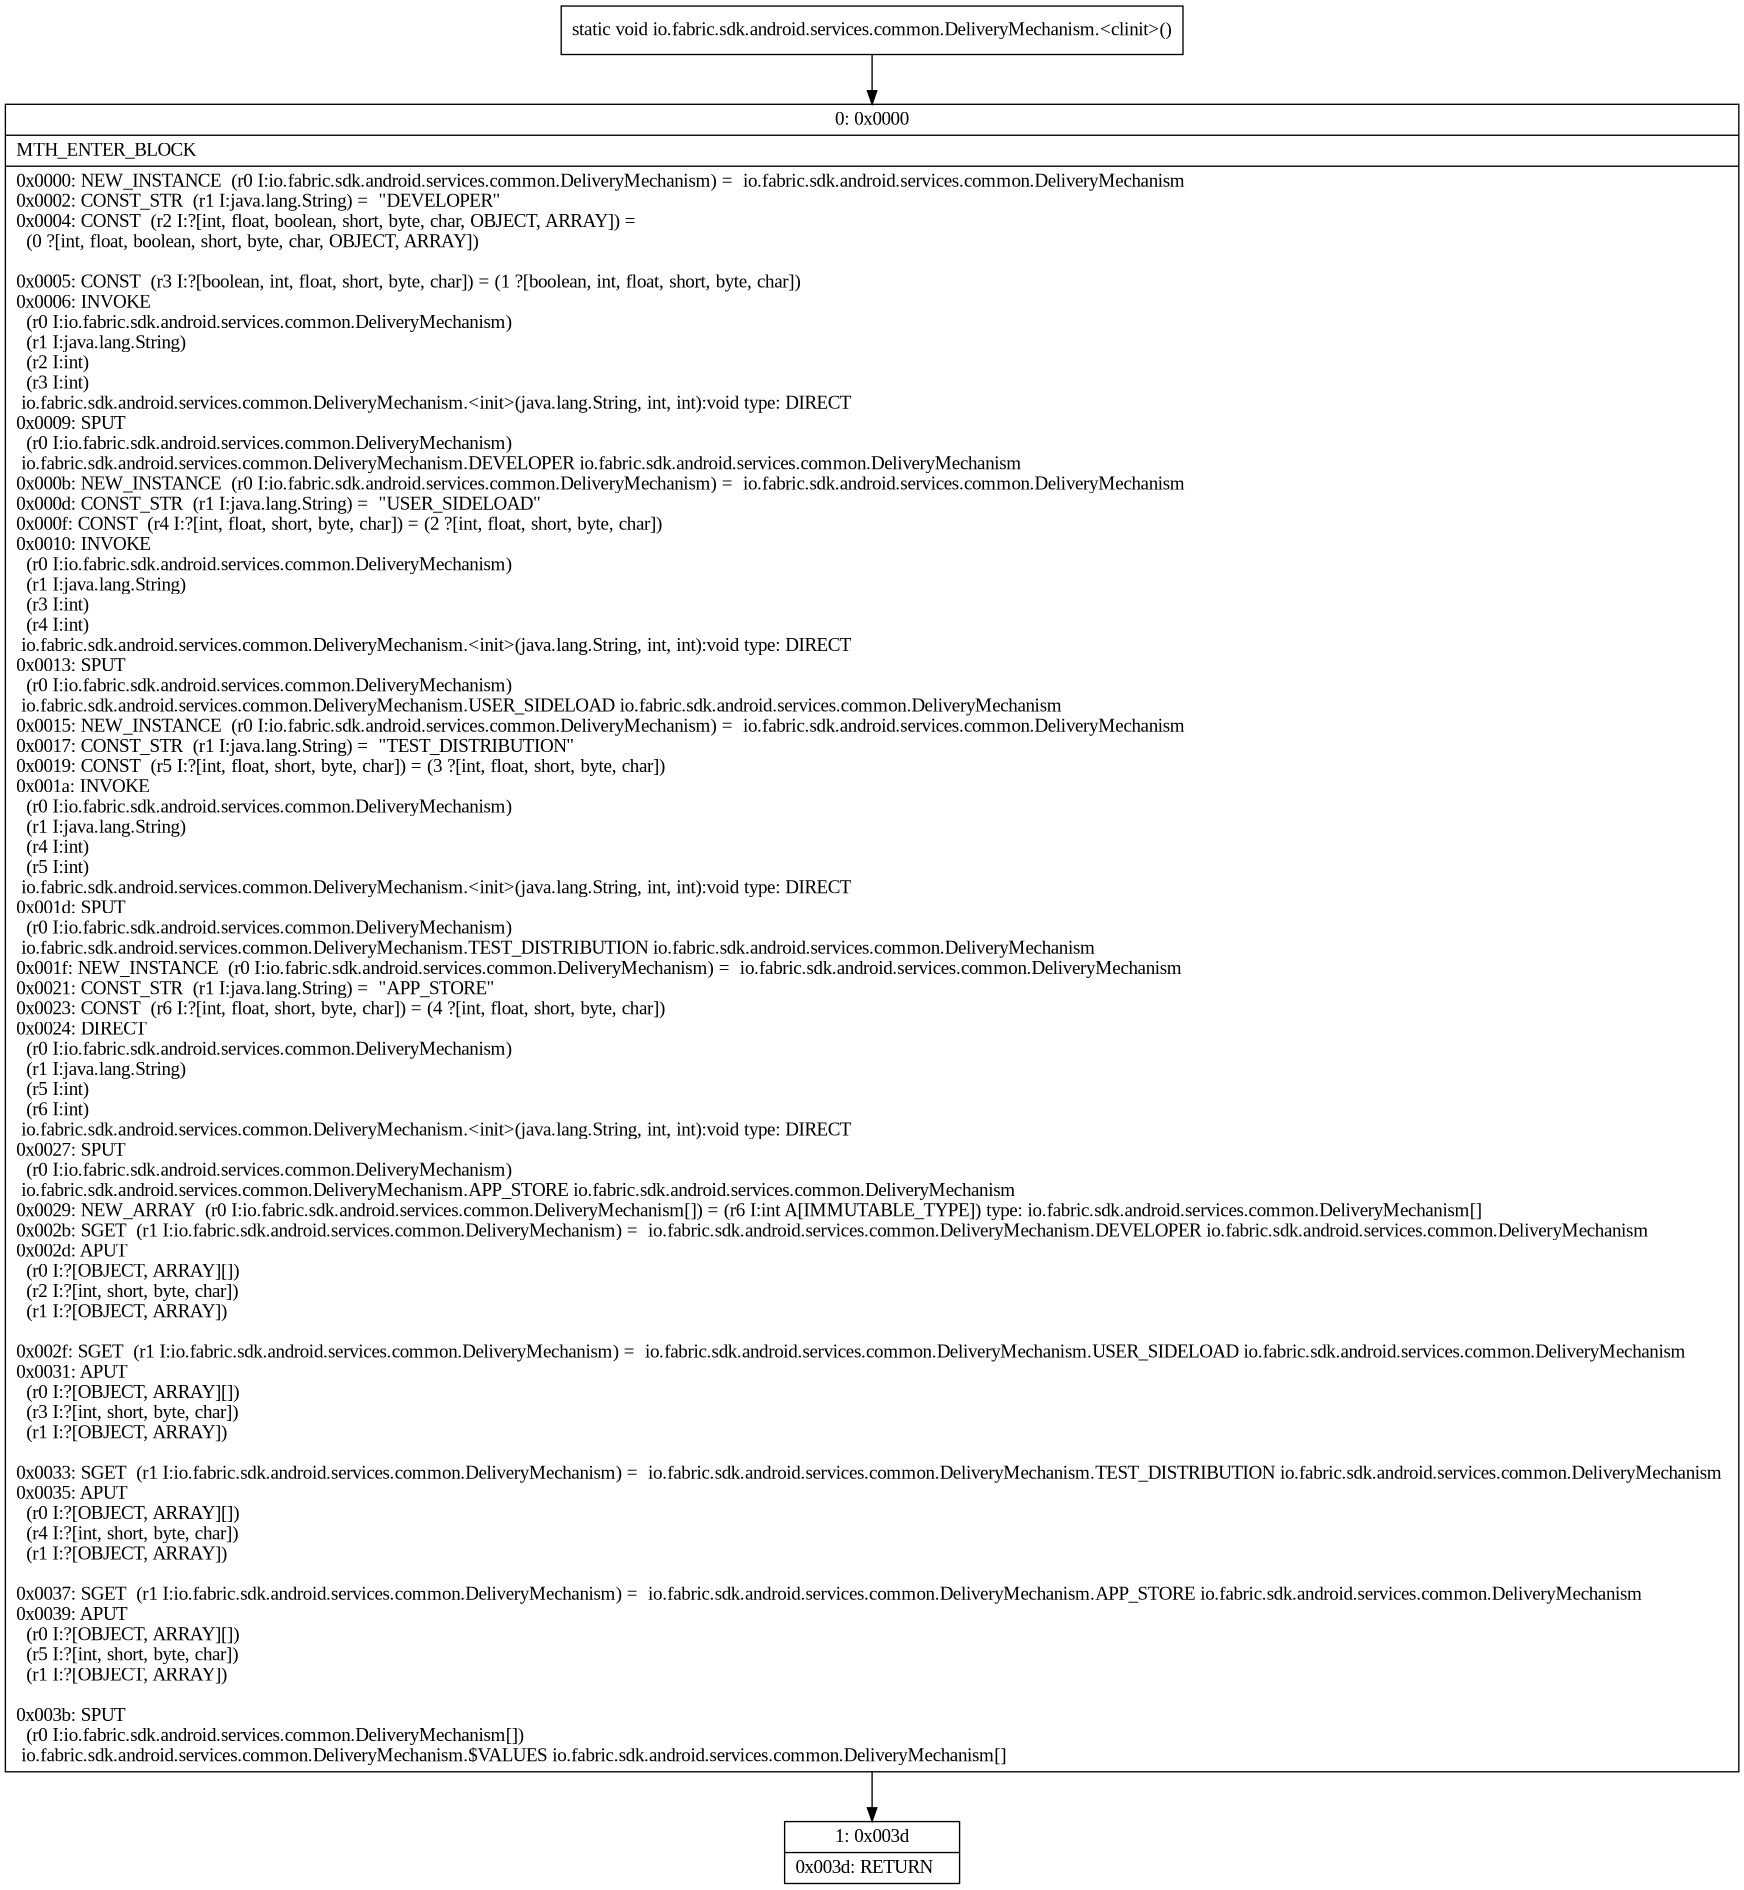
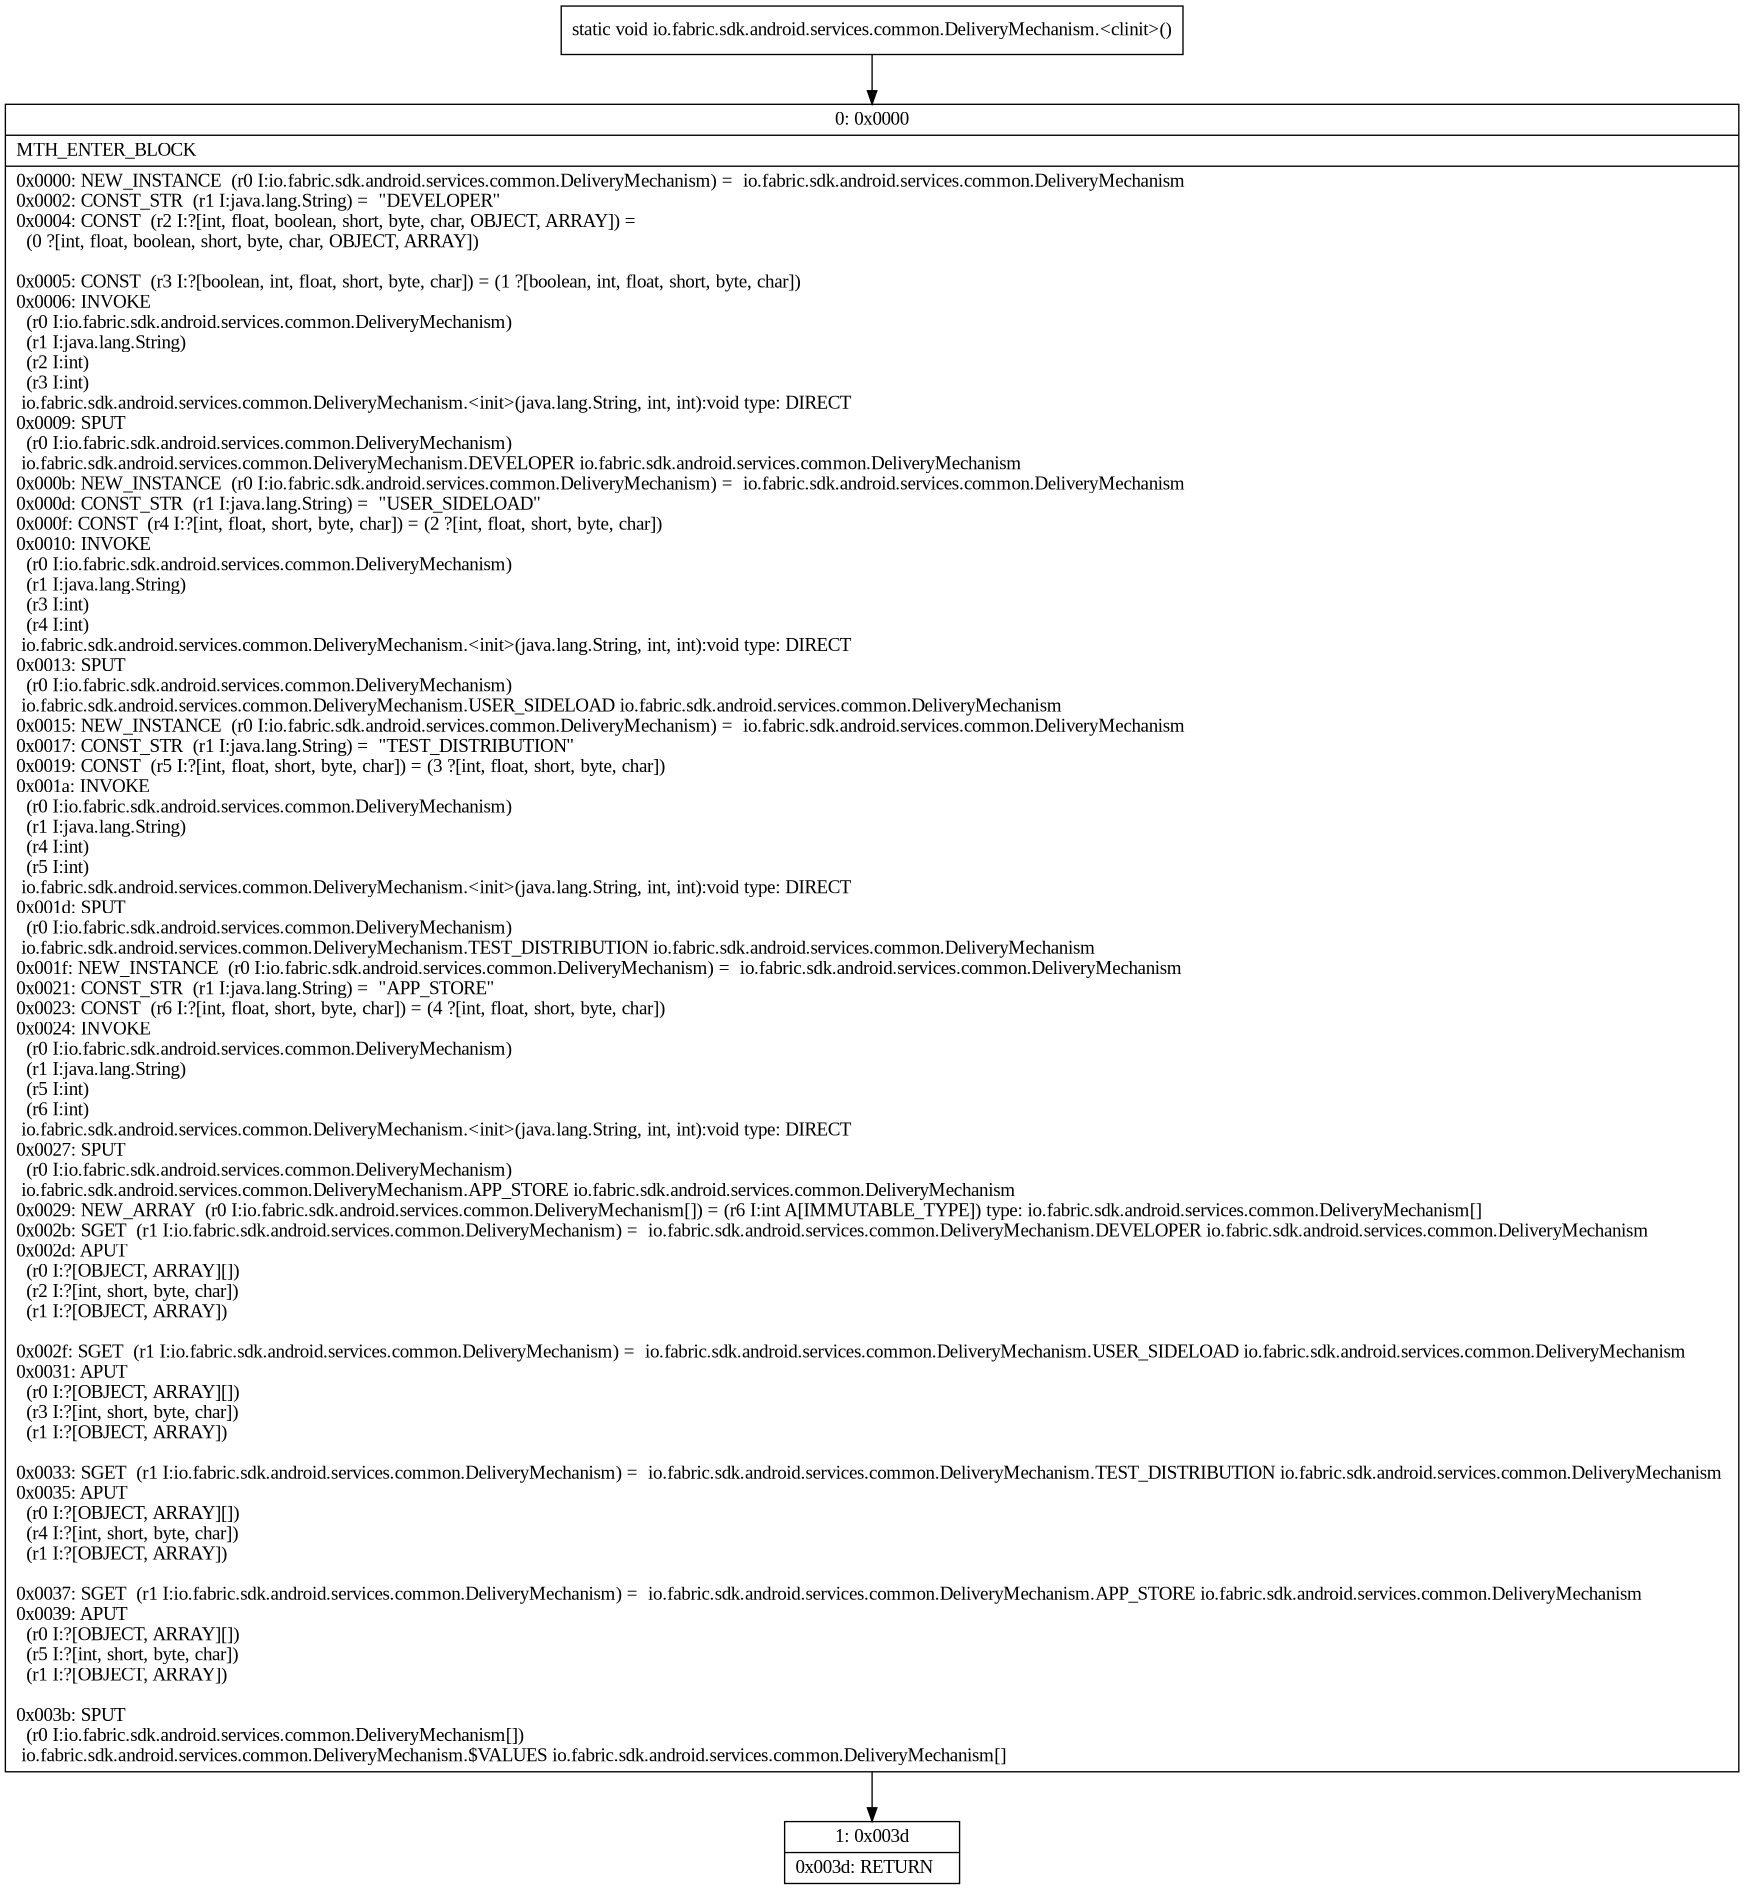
  digraph {
    fontname="Liberation Serif"
    node [shape=record fontname="Liberation Serif"]
    edge [fontname="Liberation Serif"]
-   n1 [label="{0\:\ 0x0000|MTH_ENTER_BLOCK\l|0x0000: NEW_INSTANCE  (r0 I:io.fabric.sdk.android.services.common.DeliveryMechanism) =  io.fabric.sdk.android.services.common.DeliveryMechanism \l0x0002: CONST_STR  (r1 I:java.lang.String) =  \"DEVELOPER\" \l0x0004: CONST  (r2 I:?[int, float, boolean, short, byte, char, OBJECT, ARRAY]) = \l  (0 ?[int, float, boolean, short, byte, char, OBJECT, ARRAY])\l \l0x0005: CONST  (r3 I:?[boolean, int, float, short, byte, char]) = (1 ?[boolean, int, float, short, byte, char]) \l0x0006: INVOKE  \l  (r0 I:io.fabric.sdk.android.services.common.DeliveryMechanism)\l  (r1 I:java.lang.String)\l  (r2 I:int)\l  (r3 I:int)\l io.fabric.sdk.android.services.common.DeliveryMechanism.\<init\>(java.lang.String, int, int):void type: DIRECT \l0x0009: SPUT  \l  (r0 I:io.fabric.sdk.android.services.common.DeliveryMechanism)\l io.fabric.sdk.android.services.common.DeliveryMechanism.DEVELOPER io.fabric.sdk.android.services.common.DeliveryMechanism \l0x000b: NEW_INSTANCE  (r0 I:io.fabric.sdk.android.services.common.DeliveryMechanism) =  io.fabric.sdk.android.services.common.DeliveryMechanism \l0x000d: CONST_STR  (r1 I:java.lang.String) =  \"USER_SIDELOAD\" \l0x000f: CONST  (r4 I:?[int, float, short, byte, char]) = (2 ?[int, float, short, byte, char]) \l0x0010: INVOKE  \l  (r0 I:io.fabric.sdk.android.services.common.DeliveryMechanism)\l  (r1 I:java.lang.String)\l  (r3 I:int)\l  (r4 I:int)\l io.fabric.sdk.android.services.common.DeliveryMechanism.\<init\>(java.lang.String, int, int):void type: DIRECT \l0x0013: SPUT  \l  (r0 I:io.fabric.sdk.android.services.common.DeliveryMechanism)\l io.fabric.sdk.android.services.common.DeliveryMechanism.USER_SIDELOAD io.fabric.sdk.android.services.common.DeliveryMechanism \l0x0015: NEW_INSTANCE  (r0 I:io.fabric.sdk.android.services.common.DeliveryMechanism) =  io.fabric.sdk.android.services.common.DeliveryMechanism \l0x0017: CONST_STR  (r1 I:java.lang.String) =  \"TEST_DISTRIBUTION\" \l0x0019: CONST  (r5 I:?[int, float, short, byte, char]) = (3 ?[int, float, short, byte, char]) \l0x001a: INVOKE  \l  (r0 I:io.fabric.sdk.android.services.common.DeliveryMechanism)\l  (r1 I:java.lang.String)\l  (r4 I:int)\l  (r5 I:int)\l io.fabric.sdk.android.services.common.DeliveryMechanism.\<init\>(java.lang.String, int, int):void type: DIRECT \l0x001d: SPUT  \l  (r0 I:io.fabric.sdk.android.services.common.DeliveryMechanism)\l io.fabric.sdk.android.services.common.DeliveryMechanism.TEST_DISTRIBUTION io.fabric.sdk.android.services.common.DeliveryMechanism \l0x001f: NEW_INSTANCE  (r0 I:io.fabric.sdk.android.services.common.DeliveryMechanism) =  io.fabric.sdk.android.services.common.DeliveryMechanism \l0x0021: CONST_STR  (r1 I:java.lang.String) =  \"APP_STORE\" \l0x0023: CONST  (r6 I:?[int, float, short, byte, char]) = (4 ?[int, float, short, byte, char]) \l0x0024: DIRECT  \l  (r0 I:io.fabric.sdk.android.services.common.DeliveryMechanism)\l  (r1 I:java.lang.String)\l  (r5 I:int)\l  (r6 I:int)\l io.fabric.sdk.android.services.common.DeliveryMechanism.\<init\>(java.lang.String, int, int):void type: DIRECT \l0x0027: SPUT  \l  (r0 I:io.fabric.sdk.android.services.common.DeliveryMechanism)\l io.fabric.sdk.android.services.common.DeliveryMechanism.APP_STORE io.fabric.sdk.android.services.common.DeliveryMechanism \l0x0029: NEW_ARRAY  (r0 I:io.fabric.sdk.android.services.common.DeliveryMechanism[]) = (r6 I:int A[IMMUTABLE_TYPE]) type: io.fabric.sdk.android.services.common.DeliveryMechanism[] \l0x002b: SGET  (r1 I:io.fabric.sdk.android.services.common.DeliveryMechanism) =  io.fabric.sdk.android.services.common.DeliveryMechanism.DEVELOPER io.fabric.sdk.android.services.common.DeliveryMechanism \l0x002d: APUT  \l  (r0 I:?[OBJECT, ARRAY][])\l  (r2 I:?[int, short, byte, char])\l  (r1 I:?[OBJECT, ARRAY])\l \l0x002f: SGET  (r1 I:io.fabric.sdk.android.services.common.DeliveryMechanism) =  io.fabric.sdk.android.services.common.DeliveryMechanism.USER_SIDELOAD io.fabric.sdk.android.services.common.DeliveryMechanism \l0x0031: APUT  \l  (r0 I:?[OBJECT, ARRAY][])\l  (r3 I:?[int, short, byte, char])\l  (r1 I:?[OBJECT, ARRAY])\l \l0x0033: SGET  (r1 I:io.fabric.sdk.android.services.common.DeliveryMechanism) =  io.fabric.sdk.android.services.common.DeliveryMechanism.TEST_DISTRIBUTION io.fabric.sdk.android.services.common.DeliveryMechanism \l0x0035: APUT  \l  (r0 I:?[OBJECT, ARRAY][])\l  (r4 I:?[int, short, byte, char])\l  (r1 I:?[OBJECT, ARRAY])\l \l0x0037: SGET  (r1 I:io.fabric.sdk.android.services.common.DeliveryMechanism) =  io.fabric.sdk.android.services.common.DeliveryMechanism.APP_STORE io.fabric.sdk.android.services.common.DeliveryMechanism \l0x0039: APUT  \l  (r0 I:?[OBJECT, ARRAY][])\l  (r5 I:?[int, short, byte, char])\l  (r1 I:?[OBJECT, ARRAY])\l \l0x003b: SPUT  \l  (r0 I:io.fabric.sdk.android.services.common.DeliveryMechanism[])\l io.fabric.sdk.android.services.common.DeliveryMechanism.$VALUES io.fabric.sdk.android.services.common.DeliveryMechanism[] \l}"]
+   n1 [label="{0\:\ 0x0000|MTH_ENTER_BLOCK\l|0x0000: NEW_INSTANCE  (r0 I:io.fabric.sdk.android.services.common.DeliveryMechanism) =  io.fabric.sdk.android.services.common.DeliveryMechanism \l0x0002: CONST_STR  (r1 I:java.lang.String) =  \"DEVELOPER\" \l0x0004: CONST  (r2 I:?[int, float, boolean, short, byte, char, OBJECT, ARRAY]) = \l  (0 ?[int, float, boolean, short, byte, char, OBJECT, ARRAY])\l \l0x0005: CONST  (r3 I:?[boolean, int, float, short, byte, char]) = (1 ?[boolean, int, float, short, byte, char]) \l0x0006: INVOKE  \l  (r0 I:io.fabric.sdk.android.services.common.DeliveryMechanism)\l  (r1 I:java.lang.String)\l  (r2 I:int)\l  (r3 I:int)\l io.fabric.sdk.android.services.common.DeliveryMechanism.\<init\>(java.lang.String, int, int):void type: DIRECT \l0x0009: SPUT  \l  (r0 I:io.fabric.sdk.android.services.common.DeliveryMechanism)\l io.fabric.sdk.android.services.common.DeliveryMechanism.DEVELOPER io.fabric.sdk.android.services.common.DeliveryMechanism \l0x000b: NEW_INSTANCE  (r0 I:io.fabric.sdk.android.services.common.DeliveryMechanism) =  io.fabric.sdk.android.services.common.DeliveryMechanism \l0x000d: CONST_STR  (r1 I:java.lang.String) =  \"USER_SIDELOAD\" \l0x000f: CONST  (r4 I:?[int, float, short, byte, char]) = (2 ?[int, float, short, byte, char]) \l0x0010: INVOKE  \l  (r0 I:io.fabric.sdk.android.services.common.DeliveryMechanism)\l  (r1 I:java.lang.String)\l  (r3 I:int)\l  (r4 I:int)\l io.fabric.sdk.android.services.common.DeliveryMechanism.\<init\>(java.lang.String, int, int):void type: DIRECT \l0x0013: SPUT  \l  (r0 I:io.fabric.sdk.android.services.common.DeliveryMechanism)\l io.fabric.sdk.android.services.common.DeliveryMechanism.USER_SIDELOAD io.fabric.sdk.android.services.common.DeliveryMechanism \l0x0015: NEW_INSTANCE  (r0 I:io.fabric.sdk.android.services.common.DeliveryMechanism) =  io.fabric.sdk.android.services.common.DeliveryMechanism \l0x0017: CONST_STR  (r1 I:java.lang.String) =  \"TEST_DISTRIBUTION\" \l0x0019: CONST  (r5 I:?[int, float, short, byte, char]) = (3 ?[int, float, short, byte, char]) \l0x001a: INVOKE  \l  (r0 I:io.fabric.sdk.android.services.common.DeliveryMechanism)\l  (r1 I:java.lang.String)\l  (r4 I:int)\l  (r5 I:int)\l io.fabric.sdk.android.services.common.DeliveryMechanism.\<init\>(java.lang.String, int, int):void type: DIRECT \l0x001d: SPUT  \l  (r0 I:io.fabric.sdk.android.services.common.DeliveryMechanism)\l io.fabric.sdk.android.services.common.DeliveryMechanism.TEST_DISTRIBUTION io.fabric.sdk.android.services.common.DeliveryMechanism \l0x001f: NEW_INSTANCE  (r0 I:io.fabric.sdk.android.services.common.DeliveryMechanism) =  io.fabric.sdk.android.services.common.DeliveryMechanism \l0x0021: CONST_STR  (r1 I:java.lang.String) =  \"APP_STORE\" \l0x0023: CONST  (r6 I:?[int, float, short, byte, char]) = (4 ?[int, float, short, byte, char]) \l0x0024: INVOKE  \l  (r0 I:io.fabric.sdk.android.services.common.DeliveryMechanism)\l  (r1 I:java.lang.String)\l  (r5 I:int)\l  (r6 I:int)\l io.fabric.sdk.android.services.common.DeliveryMechanism.\<init\>(java.lang.String, int, int):void type: DIRECT \l0x0027: SPUT  \l  (r0 I:io.fabric.sdk.android.services.common.DeliveryMechanism)\l io.fabric.sdk.android.services.common.DeliveryMechanism.APP_STORE io.fabric.sdk.android.services.common.DeliveryMechanism \l0x0029: NEW_ARRAY  (r0 I:io.fabric.sdk.android.services.common.DeliveryMechanism[]) = (r6 I:int A[IMMUTABLE_TYPE]) type: io.fabric.sdk.android.services.common.DeliveryMechanism[] \l0x002b: SGET  (r1 I:io.fabric.sdk.android.services.common.DeliveryMechanism) =  io.fabric.sdk.android.services.common.DeliveryMechanism.DEVELOPER io.fabric.sdk.android.services.common.DeliveryMechanism \l0x002d: APUT  \l  (r0 I:?[OBJECT, ARRAY][])\l  (r2 I:?[int, short, byte, char])\l  (r1 I:?[OBJECT, ARRAY])\l \l0x002f: SGET  (r1 I:io.fabric.sdk.android.services.common.DeliveryMechanism) =  io.fabric.sdk.android.services.common.DeliveryMechanism.USER_SIDELOAD io.fabric.sdk.android.services.common.DeliveryMechanism \l0x0031: APUT  \l  (r0 I:?[OBJECT, ARRAY][])\l  (r3 I:?[int, short, byte, char])\l  (r1 I:?[OBJECT, ARRAY])\l \l0x0033: SGET  (r1 I:io.fabric.sdk.android.services.common.DeliveryMechanism) =  io.fabric.sdk.android.services.common.DeliveryMechanism.TEST_DISTRIBUTION io.fabric.sdk.android.services.common.DeliveryMechanism \l0x0035: APUT  \l  (r0 I:?[OBJECT, ARRAY][])\l  (r4 I:?[int, short, byte, char])\l  (r1 I:?[OBJECT, ARRAY])\l \l0x0037: SGET  (r1 I:io.fabric.sdk.android.services.common.DeliveryMechanism) =  io.fabric.sdk.android.services.common.DeliveryMechanism.APP_STORE io.fabric.sdk.android.services.common.DeliveryMechanism \l0x0039: APUT  \l  (r0 I:?[OBJECT, ARRAY][])\l  (r5 I:?[int, short, byte, char])\l  (r1 I:?[OBJECT, ARRAY])\l \l0x003b: SPUT  \l  (r0 I:io.fabric.sdk.android.services.common.DeliveryMechanism[])\l io.fabric.sdk.android.services.common.DeliveryMechanism.$VALUES io.fabric.sdk.android.services.common.DeliveryMechanism[] \l}"]
    n2 [label="{1\:\ 0x003d|0x003d: RETURN   \l}"]
    n3 [label="{static void io.fabric.sdk.android.services.common.DeliveryMechanism.\<clinit\>() }"]
    n1 -> n2
    n3 -> n1
  }
